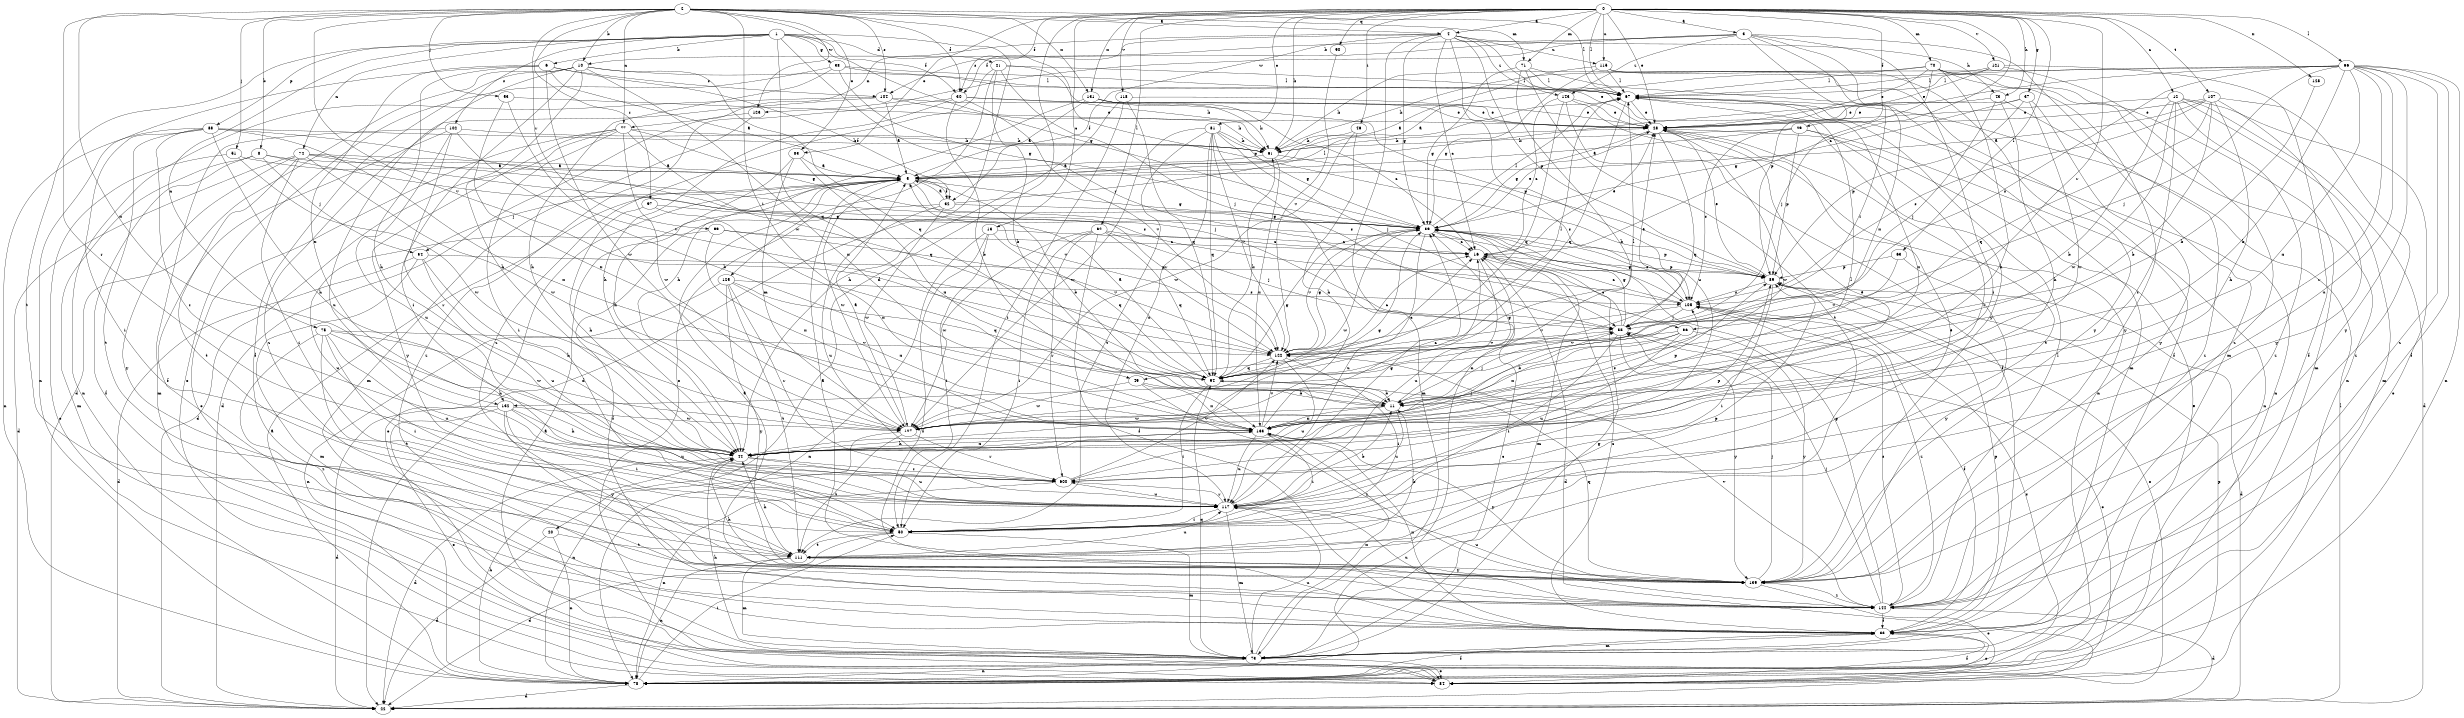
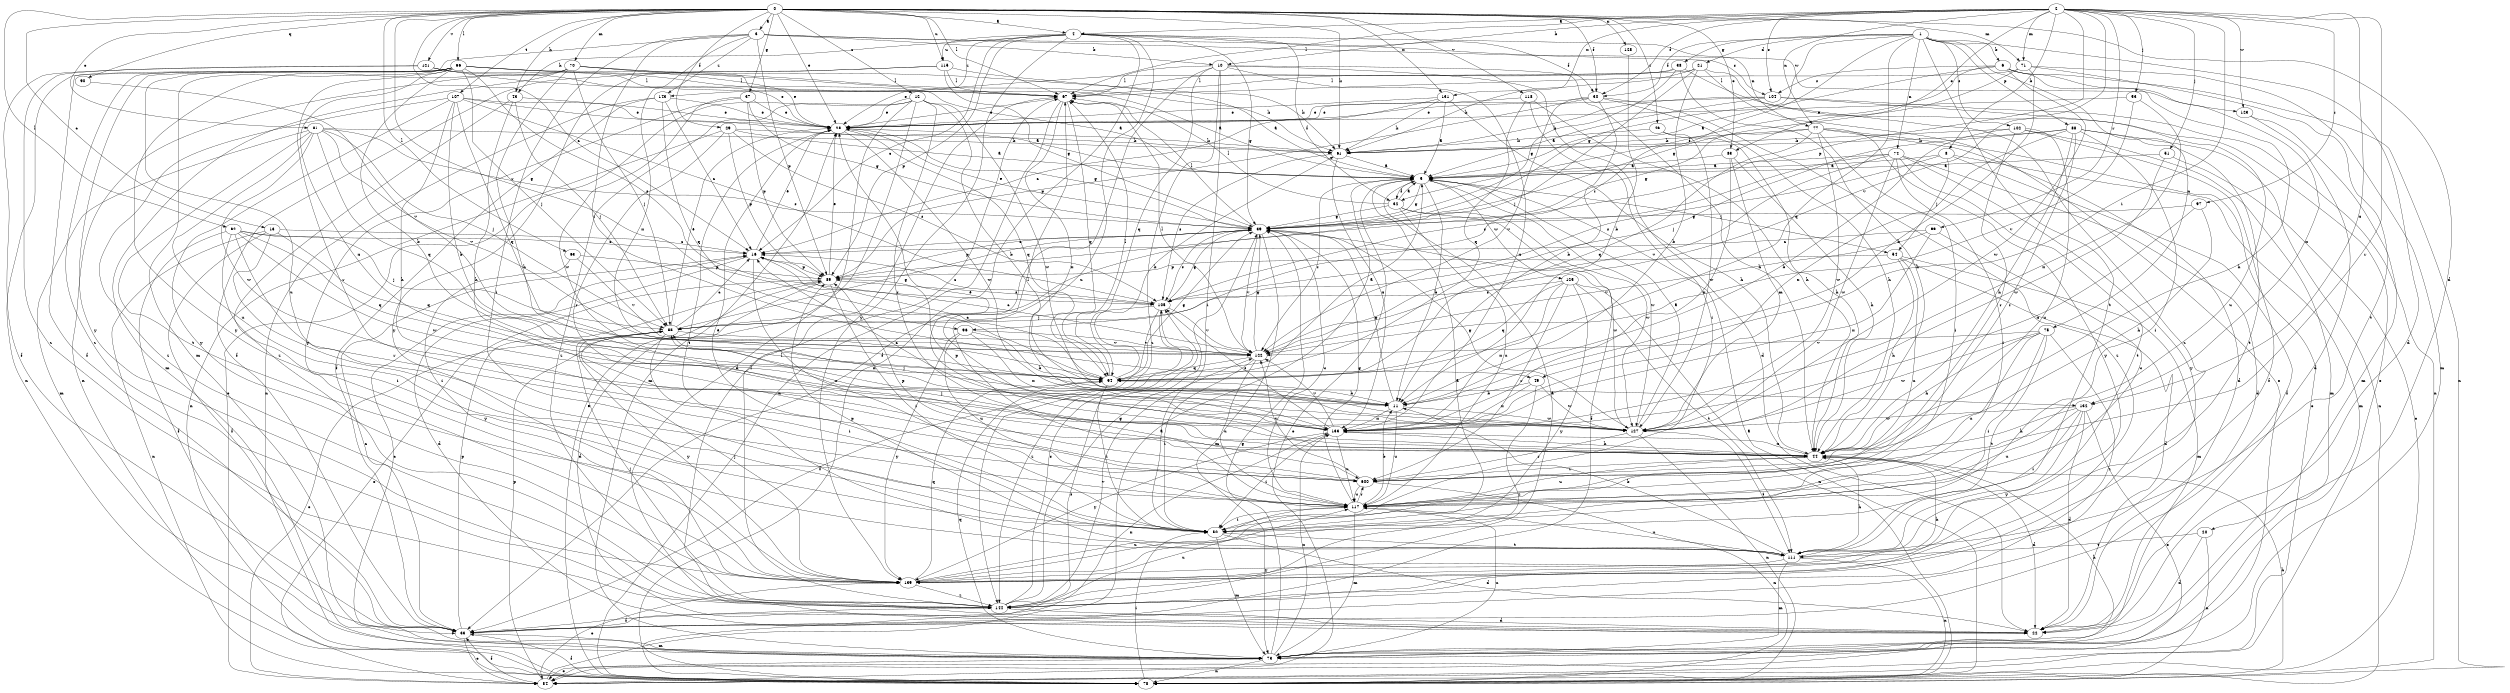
  strict digraph {
    0
    3
    4
    12
    13
    16
    20
    28
    29
    30
    37
    43
    46
    61
    62
    63
    66
    67
    70
    71
    81
    83
    90
    96
    107
    115
    118
    121
    128
    131
    10
    49
    89
    104
    123
    132
    50
    73
    143
    39
    77
    32
    78
    117
    139
    22
    n47 [label=600]
    11
    84
    127
    144
    94
    33
    111
    5
    105
    122
    44
    55
    133
    1
    6
    21
    38
    74
    75
    88
    102
    2
    8
    51
    53
    97
    99
    54
    125
    0 -> 3 [label=a]
    0 -> 4 [label=a]
    0 -> 12 [label=c]
    0 -> 13 [label=c]
    0 -> 16 [label=c]
    0 -> 20 [label=d]
    0 -> 28 [label=e]
    0 -> 29 [label=f]
    0 -> 30 [label=f]
    0 -> 37 [label=g]
    0 -> 43 [label=h]
    0 -> 46 [label=i]
    0 -> 61 [label=k]
    0 -> 62 [label=l]
    0 -> 63 [label=l]
    0 -> 66 [label=l]
    0 -> 67 [label=l]
    0 -> 70 [label=m]
    0 -> 71 [label=m]
    0 -> 81 [label=o]
    0 -> 83 [label=o]
    0 -> 90 [label=q]
    0 -> 96 [label=r]
    0 -> 107 [label=t]
    0 -> 115 [label=u]
    0 -> 118 [label=v]
    0 -> 121 [label=v]
    0 -> 128 [label=x]
    0 -> 131 [label=x]
    3 -> 10 [label=b]
    3 -> 49 [label=i]
    3 -> 89 [label=p]
    3 -> 104 [label=s]
    3 -> 123 [label=w]
    3 -> 132 [label=x]
    3 -> 50 [label=i]
    3 -> 73 [label=m]
    3 -> 143 [label=z]
    4 -> 16 [label=c]
    4 -> 30 [label=f]
    4 -> 43 [label=h]
    4 -> 115 [label=u]
    4 -> 89 [label=p]
    4 -> 143 [label=z]
    4 -> 39 [label=g]
    4 -> 77 [label=n]
    4 -> 32 [label=f]
    4 -> 78 [label=n]
    4 -> 117 [label=u]
    4 -> 139 [label=y]
    12 -> 28 [label=e]
    12 -> 73 [label=m]
    12 -> 22 [label=d]
    12 -> n47 [label=r]
    12 -> 11 [label=b]
    12 -> 84 [label=o]
    12 -> 127 [label=w]
    12 -> 144 [label=z]
    13 -> 16 [label=c]
    13 -> 50 [label=i]
    13 -> 78 [label=n]
    13 -> 94 [label=q]
    13 -> 33 [label=f]
    16 -> 28 [label=e]
    16 -> 89 [label=p]
    16 -> 117 [label=u]
    16 -> 22 [label=d]
    20 -> 78 [label=n]
    20 -> 22 [label=d]
    20 -> 111 [label=t]
    28 -> 61 [label=k]
    28 -> 39 [label=g]
    28 -> 127 [label=w]
    28 -> 94 [label=q]
    28 -> 111 [label=t]
    29 -> 61 [label=k]
    29 -> 89 [label=p]
    29 -> 78 [label=n]
    29 -> n47 [label=r]
    29 -> 5 [label=a]
    29 -> 105 [label=s]
    30 -> 28 [label=e]
    30 -> 89 [label=p]
    30 -> 11 [label=b]
    30 -> 144 [label=z]
    30 -> 122 [label=v]
    30 -> 44 [label=h]
    37 -> 28 [label=e]
    37 -> 89 [label=p]
    37 -> 39 [label=g]
    37 -> 139 [label=y]
    37 -> 127 [label=w]
    43 -> 28 [label=e]
    43 -> 144 [label=z]
    43 -> 44 [label=h]
    43 -> 55 [label=j]
    46 -> 61 [label=k]
    46 -> 127 [label=w]
    46 -> 44 [label=h]
    61 -> 5 [label=a]
    61 -> 105 [label=s]
    61 -> 133 [label=x]
    62 -> 16 [label=c]
    62 -> 50 [label=i]
    62 -> n47 [label=r]
    62 -> 127 [label=w]
    62 -> 94 [label=q]
    62 -> 33 [label=f]
    62 -> 55 [label=j]
    63 -> 89 [label=p]
    63 -> 139 [label=y]
    63 -> 122 [label=v]
    66 -> 61 [label=k]
    66 -> 67 [label=l]
    66 -> 78 [label=n]
    66 -> 117 [label=u]
    66 -> 139 [label=y]
    66 -> n47 [label=r]
    66 -> 11 [label=b]
    66 -> 144 [label=z]
    66 -> 33 [label=f]
    66 -> 5 [label=a]
    66 -> 105 [label=s]
    66 -> 55 [label=j]
    66 -> 133 [label=x]
    67 -> 28 [label=e]
    67 -> 78 [label=n]
    67 -> 94 [label=q]
    67 -> 133 [label=x]
    70 -> 28 [label=e]
    70 -> 61 [label=k]
    70 -> 67 [label=l]
    70 -> 73 [label=m]
    70 -> 78 [label=n]
    70 -> 139 [label=y]
    70 -> 44 [label=h]
    70 -> 55 [label=j]
    71 -> 67 [label=l]
    71 -> 73 [label=m]
    71 -> 39 [label=g]
    71 -> 11 [label=b]
    71 -> 111 [label=t]
    81 -> 61 [label=k]
    81 -> 73 [label=m]
    81 -> 39 [label=g]
    81 -> 117 [label=u]
    81 -> 127 [label=w]
    81 -> 94 [label=q]
    81 -> 111 [label=t]
    81 -> 122 [label=v]
    81 -> 55 [label=j]
    83 -> 127 [label=m]
    83 -> 5 [label=a]
    83 -> 44 [label=h]
    83 -> 133 [label=x]
    90 -> 122 [label=v]
    96 -> 117 [label=u]
    96 -> 139 [label=y]
    96 -> 11 [label=b]
    96 -> 122 [label=v]
    96 -> 133 [label=x]
    107 -> 28 [label=e]
    107 -> 139 [label=y]
    107 -> 11 [label=b]
    107 -> 144 [label=z]
    107 -> 94 [label=q]
    107 -> 5 [label=a]
    107 -> 105 [label=s]
    107 -> 44 [label=h]
    115 -> 67 [label=l]
    115 -> 39 [label=g]
    115 -> 139 [label=y]
    115 -> 33 [label=f]
    115 -> 5 [label=a]
    118 -> 28 [label=e]
    118 -> 50 [label=i]
    118 -> 94 [label=q]
    118 -> 44 [label=h]
    121 -> 28 [label=e]
    121 -> 67 [label=l]
    121 -> 144 [label=z]
    121 -> 33 [label=f]
    121 -> 5 [label=a]
    128 -> 11 [label=b]
    131 -> 16 [label=c]
    131 -> 28 [label=e]
    131 -> 61 [label=k]
    131 -> 5 [label=a]
    131 -> 44 [label=h]
    10 -> 67 [label=l]
    10 -> 50 [label=i]
    10 -> 22 [label=d]
    10 -> 144 [label=z]
    10 -> 94 [label=q]
    10 -> 33 [label=f]
    10 -> 44 [label=h]
    10 -> 133 [label=x]
    49 -> 11 [label=b]
    49 -> 127 [label=w]
    49 -> 144 [label=z]
    49 -> 133 [label=x]
    89 -> 28 [label=e]
    89 -> 50 [label=i]
    89 -> 22 [label=d]
    89 -> 84 [label=o]
    89 -> 105 [label=s]
    104 -> 28 [label=e]
    104 -> 61 [label=k]
    104 -> 78 [label=n]
    104 -> 117 [label=u]
    104 -> 5 [label=a]
    123 -> 73 [label=m]
    123 -> 22 [label=d]
    132 -> 50 [label=i]
    132 -> 117 [label=u]
    132 -> 139 [label=y]
    132 -> 22 [label=d]
    132 -> 84 [label=o]
    132 -> 127 [label=w]
    132 -> 44 [label=h]
    50 -> 28 [label=e]
    50 -> 73 [label=m]
    50 -> 22 [label=d]
    50 -> 111 [label=t]
    73 -> 16 [label=c]
    73 -> 39 [label=g]
    73 -> 78 [label=n]
    73 -> 117 [label=u]
    73 -> 84 [label=o]
    73 -> 94 [label=q]
    73 -> 44 [label=h]
    73 -> 133 [label=x]
    143 -> 16 [label=c]
    143 -> 28 [label=e]
    143 -> 78 [label=n]
    143 -> 94 [label=q]
    143 -> 33 [label=f]
    39 -> 16 [label=c]
    39 -> 28 [label=e]
    39 -> 67 [label=l]
    39 -> 89 [label=p]
    39 -> 73 [label=m]
    39 -> 117 [label=u]
    39 -> 127 [label=w]
    39 -> 105 [label=s]
    39 -> 122 [label=v]
    77 -> 61 [label=k]
    77 -> 50 [label=i]
    77 -> 39 [label=g]
    77 -> 139 [label=y]
    77 -> 22 [label=d]
    77 -> 84 [label=o]
    77 -> 127 [label=w]
    77 -> 94 [label=q]
    32 -> 67 [label=l]
    32 -> 39 [label=g]
    32 -> 117 [label=u]
    32 -> 127 [label=w]
    32 -> 33 [label=f]
    32 -> 5 [label=a]
    78 -> 28 [label=e]
    78 -> 50 [label=i]
-   78 -> 22 [label=d]
    78 -> 33 [label=f]
    78 -> 5 [label=a]
    78 -> 105 [label=s]
    78 -> 44 [label=h]
    117 -> 50 [label=i]
    117 -> 73 [label=m]
    117 -> 39 [label=g]
    117 -> n47 [label=r]
    117 -> 11 [label=b]
    139 -> 117 [label=u]
    139 -> 84 [label=o]
    139 -> 144 [label=z]
    139 -> 94 [label=q]
    139 -> 5 [label=a]
    139 -> 44 [label=h]
    139 -> 55 [label=j]
    22 -> 67 [label=l]
    n47 -> 89 [label=p]
    n47 -> 78 [label=n]
    n47 -> 117 [label=u]
    n47 -> 122 [label=v]
    11 -> 39 [label=g]
    11 -> 117 [label=u]
    11 -> 127 [label=w]
    11 -> 55 [label=j]
    11 -> 133 [label=x]
    84 -> 89 [label=p]
    84 -> 33 [label=f]
    84 -> 5 [label=a]
    127 -> 39 [label=g]
    127 -> 78 [label=n]
    127 -> n47 [label=r]
    127 -> 111 [label=t]
    127 -> 5 [label=a]
    144 -> 67 [label=l]
    144 -> 39 [label=g]
    144 -> 117 [label=u]
    144 -> 22 [label=d]
    144 -> 33 [label=f]
    144 -> 5 [label=a]
    144 -> 105 [label=s]
    144 -> 122 [label=v]
    144 -> 55 [label=j]
    94 -> 16 [label=c]
    94 -> 61 [label=k]
    94 -> 67 [label=l]
    94 -> 50 [label=i]
    94 -> 39 [label=g]
    94 -> 11 [label=b]
    94 -> 5 [label=a]
    33 -> 16 [label=c]
    33 -> 89 [label=p]
    33 -> 73 [label=m]
    33 -> 84 [label=o]
    33 -> 133 [label=x]
    111 -> 89 [label=p]
    111 -> 73 [label=m]
    111 -> 78 [label=n]
    111 -> 117 [label=u]
    111 -> 139 [label=y]
    111 -> 11 [label=b]
    111 -> 44 [label=h]
    5 -> 39 [label=g]
    5 -> 32 [label=f]
    5 -> 11 [label=b]
    5 -> 84 [label=o]
    5 -> 127 [label=w]
    5 -> 122 [label=r]
    5 -> 54 [label=j]
    5 -> 125 [label=w]
    105 -> 16 [label=c]
    105 -> 39 [label=g]
    105 -> 144 [label=z]
    105 -> 33 [label=f]
    105 -> 122 [label=v]
    105 -> 55 [label=j]
    122 -> 16 [label=c]
    122 -> 67 [label=l]
    122 -> 50 [label=i]
    122 -> 39 [label=g]
    122 -> 117 [label=u]
    122 -> 94 [label=q]
    44 -> 28 [label=e]
    44 -> 67 [label=l]
    44 -> 117 [label=u]
    44 -> 22 [label=d]
    44 -> n47 [label=r]
    44 -> 55 [label=j]
    44 -> 133 [label=x]
    55 -> 16 [label=c]
    55 -> 28 [label=e]
    55 -> 50 [label=i]
    55 -> 39 [label=g]
    55 -> 139 [label=y]
    55 -> 84 [label=o]
    55 -> 122 [label=v]
    133 -> 16 [label=c]
    133 -> 89 [label=p]
    133 -> 50 [label=i]
    133 -> 117 [label=u]
    133 -> 139 [label=y]
    133 -> 105 [label=s]
    133 -> 122 [label=v]
    133 -> 44 [label=h]
    1 -> 30 [label=f]
    1 -> 96 [label=r]
    1 -> 39 [label=g]
    1 -> 22 [label=d]
    1 -> 94 [label=q]
    1 -> 111 [label=t]
    1 -> 6 [label=b]
    1 -> 21 [label=d]
    1 -> 38 [label=g]
    1 -> 74 [label=n]
    1 -> 75 [label=n]
    1 -> 88 [label=p]
    1 -> 102 [label=s]
    6 -> 104 [label=s]
    6 -> 132 [label=x]
    6 -> 32 [label=f]
    6 -> 78 [label=n]
    6 -> 127 [label=w]
    6 -> 5 [label=a]
    6 -> 44 [label=h]
    21 -> 61 [label=k]
    21 -> 67 [label=l]
    21 -> 11 [label=b]
    21 -> 84 [label=o]
    21 -> 144 [label=z]
    21 -> 55 [label=j]
    38 -> 28 [label=e]
    38 -> 67 [label=l]
    38 -> 39 [label=g]
    38 -> 84 [label=o]
    38 -> 44 [label=h]
    74 -> 50 [label=i]
    74 -> 139 [label=y]
    74 -> 22 [label=d]
    74 -> 127 [label=w]
    74 -> 111 [label=t]
    74 -> 5 [label=a]
    74 -> 105 [label=s]
    74 -> 122 [label=v]
    75 -> 50 [label=i]
    75 -> 117 [label=u]
    75 -> 127 [label=w]
    75 -> 144 [label=z]
    75 -> 111 [label=t]
    75 -> 122 [label=v]
    75 -> 44 [label=h]
    88 -> 61 [label=k]
    88 -> 50 [label=i]
    88 -> 78 [label=n]
    88 -> n47 [label=r]
    88 -> 111 [label=t]
    88 -> 44 [label=h]
    88 -> 55 [label=j]
    88 -> 133 [label=x]
    102 -> 61 [label=k]
    102 -> 73 [label=m]
    102 -> 117 [label=u]
    102 -> n47 [label=r]
    102 -> 11 [label=b]
    102 -> 33 [label=f]
    2 -> 4 [label=a]
    2 -> 30 [label=f]
    2 -> 67 [label=l]
    2 -> 71 [label=m]
    2 -> 83 [label=o]
    2 -> 131 [label=x]
    2 -> 10 [label=b]
    2 -> 49 [label=i]
    2 -> 89 [label=p]
    2 -> 104 [label=s]
    2 -> 123 [label=w]
    2 -> 132 [label=x]
    2 -> 77 [label=n]
    2 -> n47 [label=r]
    2 -> 122 [label=v]
    2 -> 8 [label=b]
    2 -> 51 [label=j]
    2 -> 53 [label=j]
    2 -> 97 [label=r]
    2 -> 99 [label=r]
    8 -> 73 [label=m]
    8 -> 33 [label=f]
    8 -> 5 [label=a]
    8 -> 105 [label=s]
    8 -> 54 [label=j]
    51 -> 84 [label=o]
    51 -> 127 [label=w]
    51 -> 5 [label=a]
    53 -> 28 [label=e]
    53 -> 122 [label=v]
    53 -> 133 [label=x]
    97 -> 39 [label=g]
    97 -> 44 [label=h]
    97 -> 133 [label=x]
    99 -> 16 [label=c]
    99 -> 117 [label=u]
    99 -> 122 [label=v]
    99 -> 133 [label=x]
    54 -> 89 [label=p]
    54 -> 73 [label=m]
    54 -> 117 [label=u]
    54 -> 22 [label=d]
    54 -> 44 [label=h]
    125 -> 78 [label=n]
    125 -> 139 [label=y]
    125 -> n47 [label=r]
    125 -> 94 [label=q]
    125 -> 111 [label=t]
    125 -> 105 [label=s]
    125 -> 133 [label=x]
  }
